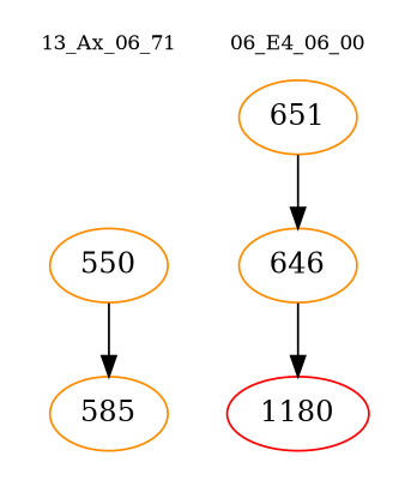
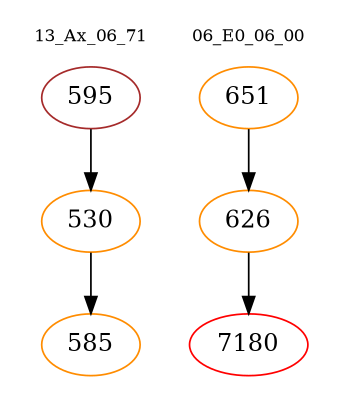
  digraph {
    node [color=darkorange]
    edge [color=black]
-   n2 [label=550]
+   n1 [color=brown label=595]
+   n2 [label=530]
    n3 [label=585]
    n4 [label=651]
-   n5 [label=646]
-   n6 [color=red label=1180]
+   n5 [label=626]
+   n6 [color=red label=7180]
    subgraph cluster_1 {
      color=white
      fontsize=10
      label="13_Ax_06_71"
+     n1
      n2
      n3
    }
    subgraph cluster_2 {
      color=white
      fontsize=10
-     label="06_E4_06_00"
+     label="06_E0_06_00"
      n4
      n5
      n6
    }
+   n1 -> n2
    n2 -> n3
    n4 -> n5
    n5 -> n6
  }
